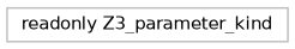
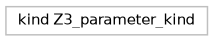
  digraph {
    rankdir=LR
-   n1 [color=grey75 fillcolor=white fontname=Helvetica fontsize=10 height=0.2 label="readonly Z3_parameter_kind" shape=record style=filled width=0.4]
+   n1 [color=grey75 fillcolor=white fontname=Helvetica fontsize=10 height=0.2 label="kind Z3_parameter_kind" shape=record style=filled width=0.4]
  }
